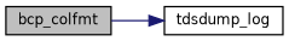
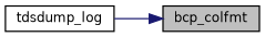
  digraph {
    rankdir=LR
    node [color=black fontname=Helvetica fontsize=10 shape=record style=filled]
    n1 [fillcolor=grey75 fontcolor=black height=0.2 label=bcp_colfmt width=0.4]
    n2 [fillcolor=white height=0.2 label=tdsdump_log width=0.4]
-   n1 -> n2 [color=midnightblue fontname=Helvetica fontsize=10 labelfontname=Helvetica labelfontsize=10 style=solid]
+   n2 -> n1 [color=midnightblue fontname=Helvetica fontsize=10 labelfontname=Helvetica labelfontsize=10 style=solid]
  }
